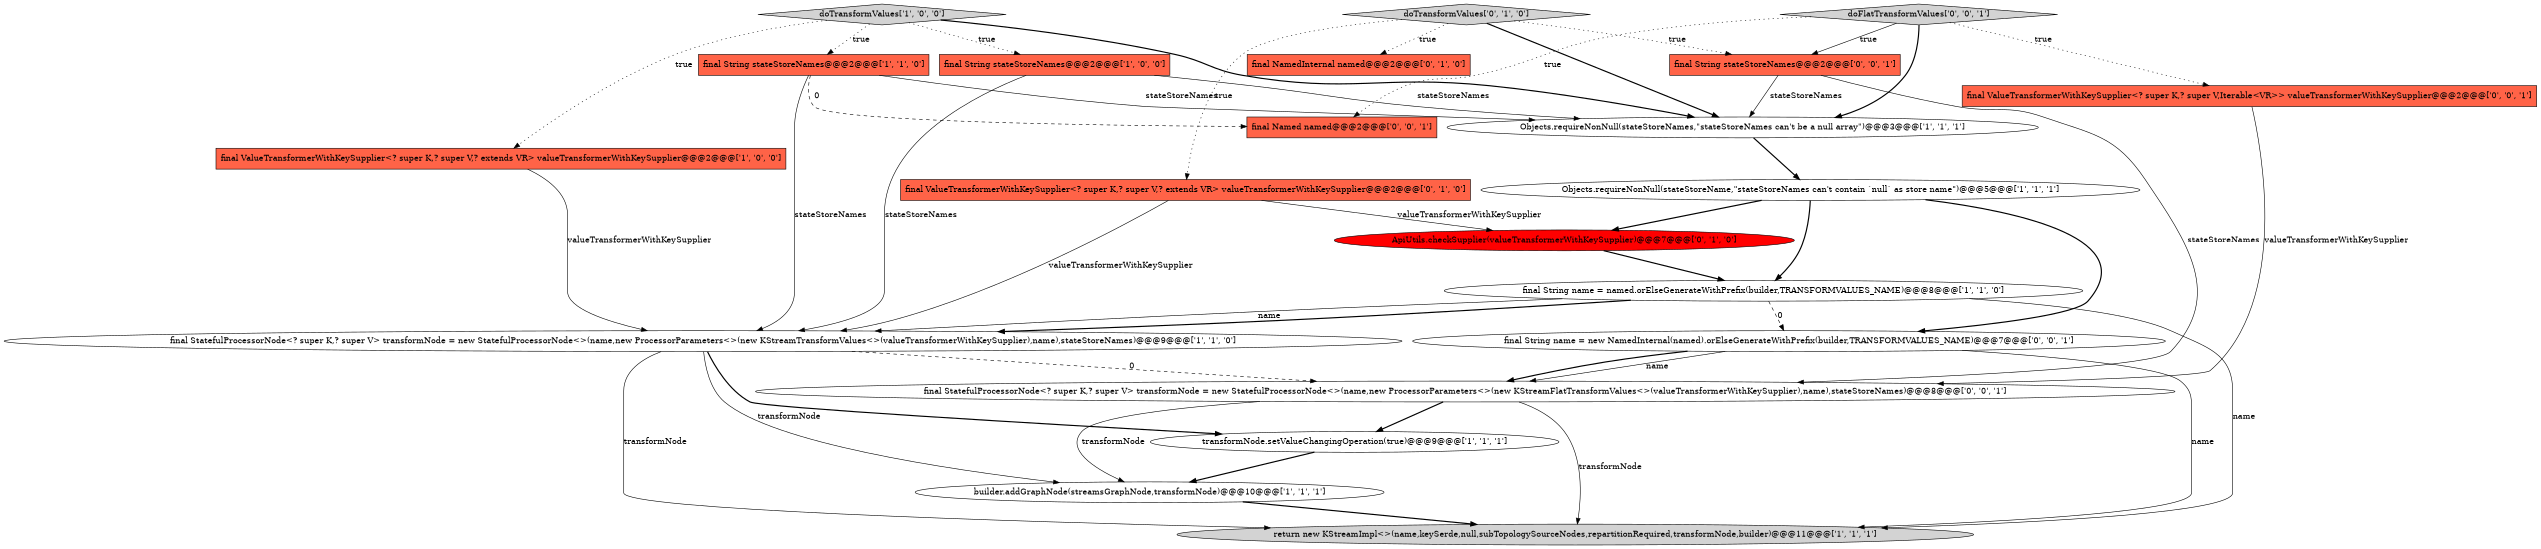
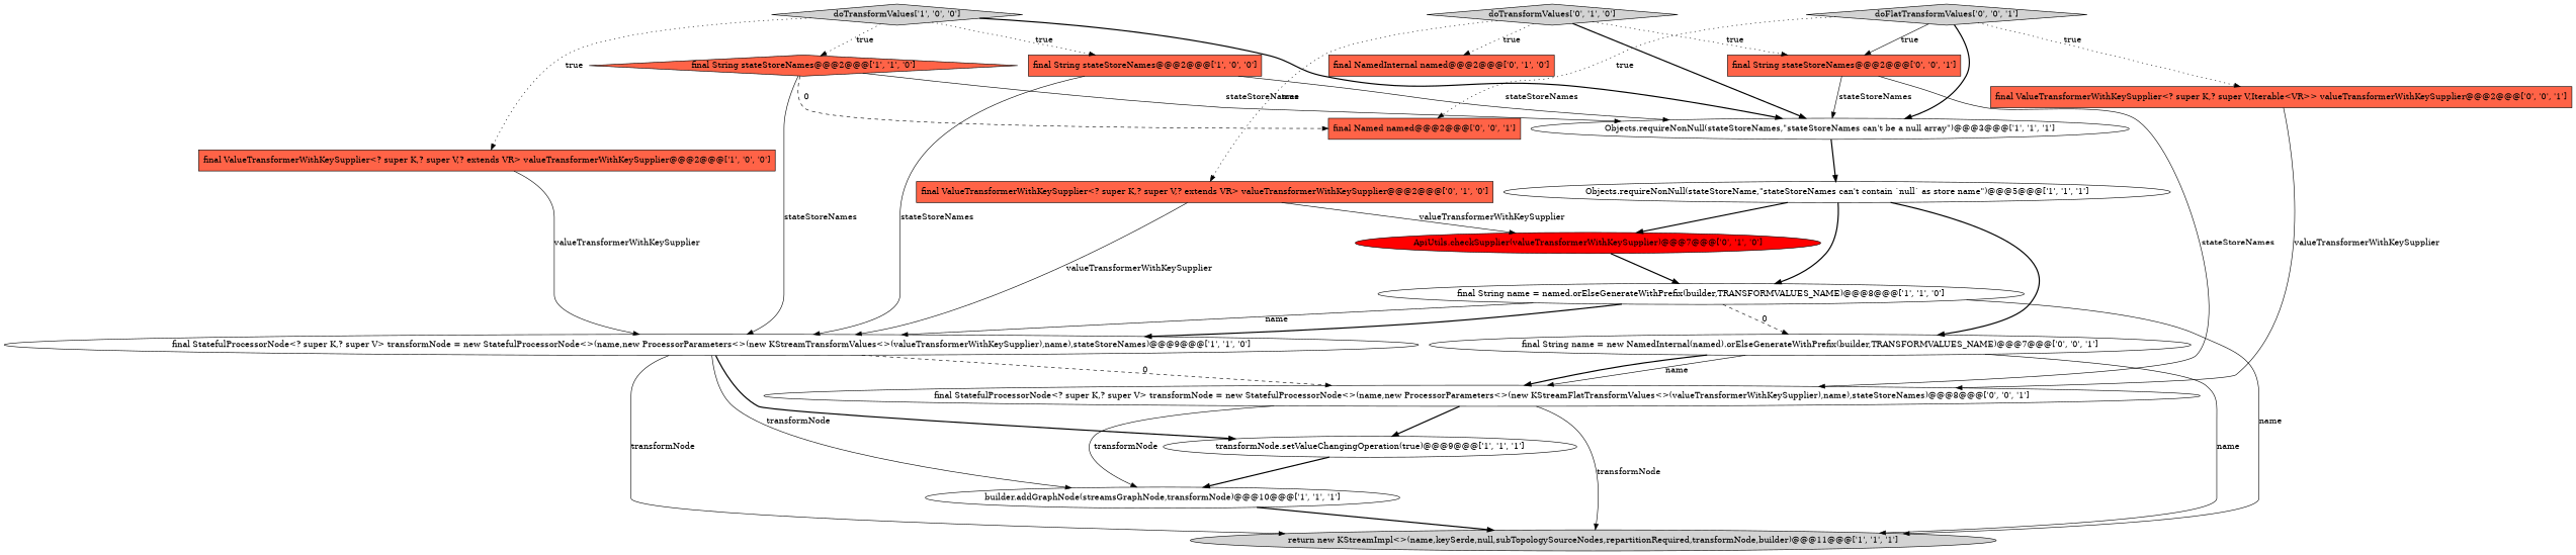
  digraph {
    node [fillcolor=white shape=ellipse style=filled]
    edge [style=solid]
    n1 [label="final String name = named.orElseGenerateWithPrefix(builder,TRANSFORMVALUES_NAME)@@@8@@@['1', '1', '0']"]
    n2 [label="final String name = new NamedInternal(named).orElseGenerateWithPrefix(builder,TRANSFORMVALUES_NAME)@@@7@@@['0', '0', '1']"]
    n3 [fillcolor=lightgray label="return new KStreamImpl<>(name,keySerde,null,subTopologySourceNodes,repartitionRequired,transformNode,builder)@@@11@@@['1', '1', '1']"]
    n4 [label="final StatefulProcessorNode<? super K,? super V> transformNode = new StatefulProcessorNode<>(name,new ProcessorParameters<>(new KStreamTransformValues<>(valueTransformerWithKeySupplier),name),stateStoreNames)@@@9@@@['1', '1', '0']"]
    n5 [label="final StatefulProcessorNode<? super K,? super V> transformNode = new StatefulProcessorNode<>(name,new ProcessorParameters<>(new KStreamFlatTransformValues<>(valueTransformerWithKeySupplier),name),stateStoreNames)@@@8@@@['0', '0', '1']"]
    n6 [label="builder.addGraphNode(streamsGraphNode,transformNode)@@@10@@@['1', '1', '1']"]
    n7 [label="transformNode.setValueChangingOperation(true)@@@9@@@['1', '1', '1']"]
    n8 [fillcolor=tomato label="final ValueTransformerWithKeySupplier<? super K,? super V,Iterable<VR>> valueTransformerWithKeySupplier@@@2@@@['0', '0', '1']" shape=box]
    n9 [fillcolor=lightgray label="doTransformValues['0', '1', '0']" shape=diamond]
    n10 [fillcolor=tomato label="final NamedInternal named@@@2@@@['0', '1', '0']" shape=box]
    n11 [label="Objects.requireNonNull(stateStoreNames,\"stateStoreNames can't be a null array\")@@@3@@@['1', '1', '1']"]
    n12 [fillcolor=tomato label="final ValueTransformerWithKeySupplier<? super K,? super V,? extends VR> valueTransformerWithKeySupplier@@@2@@@['0', '1', '0']" shape=box]
    n13 [fillcolor=tomato label="final String stateStoreNames@@@2@@@['0', '0', '1']" shape=box]
-   n14 [fillcolor=tomato label="final String stateStoreNames@@@2@@@['1', '1', '0']" shape=box]
+   n14 [fillcolor=tomato label="final String stateStoreNames@@@2@@@['1', '1', '0']" shape=diamond]
    n15 [fillcolor=tomato label="final Named named@@@2@@@['0', '0', '1']" shape=box]
    n16 [label="Objects.requireNonNull(stateStoreName,\"stateStoreNames can't contain `null` as store name\")@@@5@@@['1', '1', '1']"]
    n17 [fillcolor=red label="ApiUtils.checkSupplier(valueTransformerWithKeySupplier)@@@7@@@['0', '1', '0']"]
    n18 [fillcolor=tomato label="final ValueTransformerWithKeySupplier<? super K,? super V,? extends VR> valueTransformerWithKeySupplier@@@2@@@['1', '0', '0']" shape=box]
    n19 [fillcolor=lightgray label="doFlatTransformValues['0', '0', '1']" shape=diamond]
    n20 [fillcolor=tomato label="final String stateStoreNames@@@2@@@['1', '0', '0']" shape=box]
    n21 [fillcolor=lightgray label="doTransformValues['1', '0', '0']" shape=diamond]
    n1 -> n2 [label=0 style=dashed]
    n1 -> n3 [label=name]
    n1 -> n4 [style=bold]
    n1 -> n4 [label=name]
    n2 -> n3 [label=name]
    n2 -> n5 [label=name]
    n2 -> n5 [style=bold]
    n4 -> n3 [label=transformNode]
    n4 -> n5 [label=0 style=dashed]
    n4 -> n6 [label=transformNode]
    n4 -> n7 [style=bold]
    n5 -> n3 [label=transformNode]
    n5 -> n6 [label=transformNode]
    n5 -> n7 [style=bold]
    n6 -> n3 [style=bold]
    n7 -> n6 [style=bold]
    n8 -> n5 [label=valueTransformerWithKeySupplier]
    n9 -> n10 [label=true style=dotted]
    n9 -> n11 [style=bold]
    n9 -> n12 [label=true style=dotted]
    n9 -> n13 [label=true style=dotted]
    n11 -> n16 [style=bold]
    n12 -> n4 [label=valueTransformerWithKeySupplier]
    n12 -> n17 [label=valueTransformerWithKeySupplier]
    n13 -> n5 [label=stateStoreNames]
    n13 -> n11 [label=stateStoreNames]
    n14 -> n4 [label=stateStoreNames]
    n14 -> n11 [label=stateStoreNames]
    n14 -> n15 [label=0 style=dashed]
    n16 -> n1 [style=bold]
    n16 -> n2 [style=bold]
    n16 -> n17 [style=bold]
    n17 -> n1 [style=bold]
    n18 -> n4 [label=valueTransformerWithKeySupplier]
    n19 -> n8 [label=true style=dotted]
    n19 -> n11 [style=bold]
    n19 -> n13 [label=true]
    n19 -> n15 [label=true style=dotted]
    n20 -> n4 [label=stateStoreNames]
    n20 -> n11 [label=stateStoreNames]
    n21 -> n11 [style=bold]
    n21 -> n14 [label=true style=dotted]
    n21 -> n18 [label=true style=dotted]
    n21 -> n20 [label=true style=dotted]
  }
